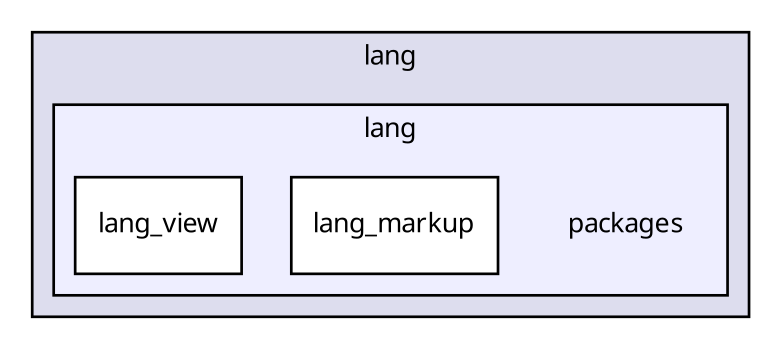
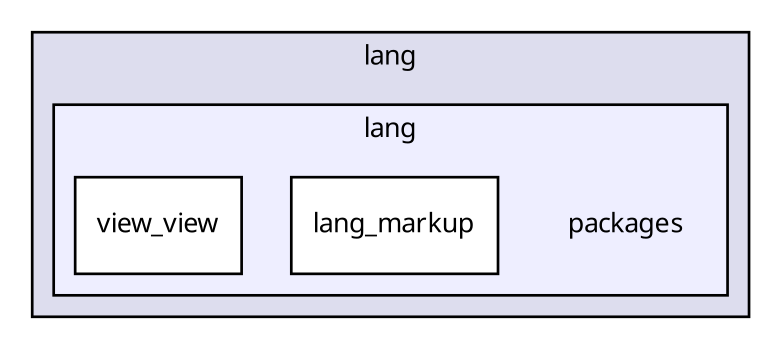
  digraph {
    compound=true
    node [fontname="FreeSans.ttf" fontsize=10 shape=box color=black fillcolor=white style=filled]
    n1 [label=packages shape=plaintext color="" fillcolor="" style=""]
    n2 [label=lang_markup]
-   n3 [label=lang_view]
+   n3 [label=view_view]
    subgraph cluster_1 {
      bgcolor="#ddddee"
      fontname="FreeSans.ttf"
      fontsize=10
      label=lang
      pencolor=black
      subgraph cluster_2 {
        bgcolor="#eeeeff"
        fontname="FreeSans.ttf"
        fontsize=10
        pencolor=black
        n1
        n2
        n3
      }
    }
  }
